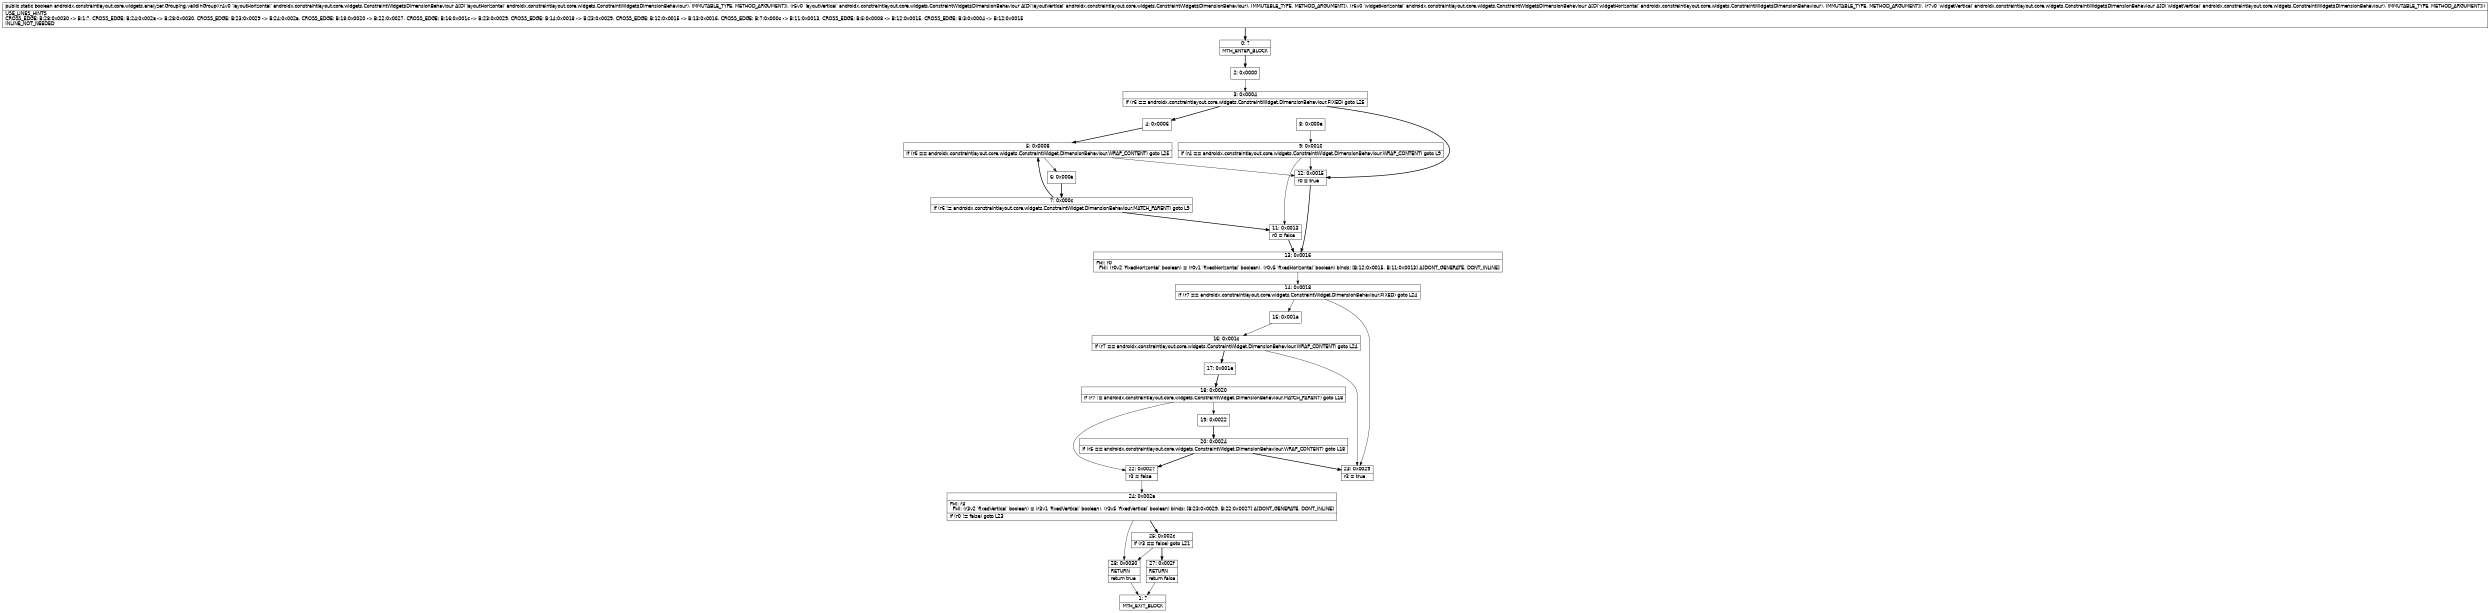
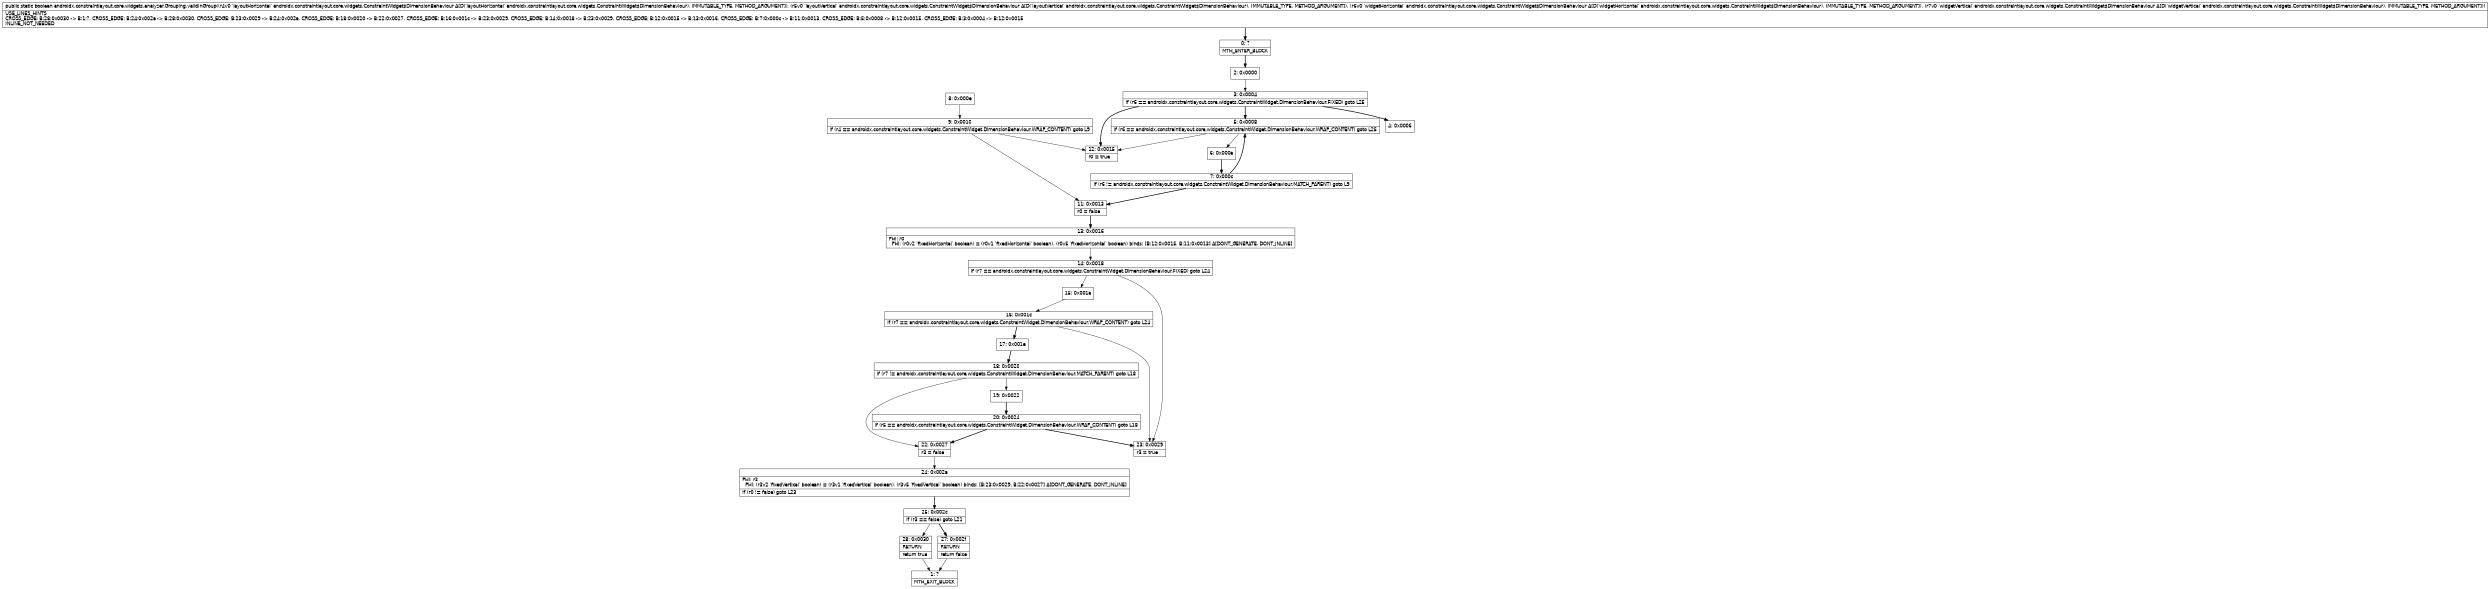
  digraph {
    fontname="DejaVu Sans"
    node [fontname="DejaVu Sans" shape=record]
    edge [fontname="DejaVu Sans" style=solid]
    n1 [label="{0\:\ ?|MTH_ENTER_BLOCK\l}"]
    n2 [label="{2\:\ 0x0000}"]
    n3 [label="{3\:\ 0x0004|if (r6 == androidx.constraintlayout.core.widgets.ConstraintWidget.DimensionBehaviour.FIXED) goto L25\l}"]
    n4 [label="{4\:\ 0x0006}"]
    n5 [label="{12\:\ 0x0015|r0 = true\l}"]
    n6 [label="{5\:\ 0x0008|if (r6 == androidx.constraintlayout.core.widgets.ConstraintWidget.DimensionBehaviour.WRAP_CONTENT) goto L25\l}"]
    n7 [label="{13\:\ 0x0016|PHI: r0 \l  PHI: (r0v2 'fixedHorizontal' boolean) = (r0v1 'fixedHorizontal' boolean), (r0v5 'fixedHorizontal' boolean) binds: [B:12:0x0015, B:11:0x0013] A[DONT_GENERATE, DONT_INLINE]\l}"]
    n8 [label="{6\:\ 0x000a}"]
    n9 [label="{7\:\ 0x000c|if (r6 != androidx.constraintlayout.core.widgets.ConstraintWidget.DimensionBehaviour.MATCH_PARENT) goto L9\l}"]
    n10 [label="{11\:\ 0x0013|r0 = false\l}"]
    n11 [label="{8\:\ 0x000e}"]
    n12 [label="{9\:\ 0x0010|if (r4 == androidx.constraintlayout.core.widgets.ConstraintWidget.DimensionBehaviour.WRAP_CONTENT) goto L9\l}"]
    n13 [label="{14\:\ 0x0018|if (r7 == androidx.constraintlayout.core.widgets.ConstraintWidget.DimensionBehaviour.FIXED) goto L24\l}"]
    n14 [label="{15\:\ 0x001a}"]
    n15 [label="{23\:\ 0x0029|r3 = true\l}"]
    n16 [label="{16\:\ 0x001c|if (r7 == androidx.constraintlayout.core.widgets.ConstraintWidget.DimensionBehaviour.WRAP_CONTENT) goto L24\l}"]
    n17 [label="{17\:\ 0x001e}"]
    n18 [label="{18\:\ 0x0020|if (r7 != androidx.constraintlayout.core.widgets.ConstraintWidget.DimensionBehaviour.MATCH_PARENT) goto L18\l}"]
    n19 [label="{19\:\ 0x0022}"]
    n20 [label="{22\:\ 0x0027|r3 = false\l}"]
    n21 [label="{20\:\ 0x0024|if (r5 == androidx.constraintlayout.core.widgets.ConstraintWidget.DimensionBehaviour.WRAP_CONTENT) goto L18\l}"]
    n22 [label="{24\:\ 0x002a|PHI: r3 \l  PHI: (r3v2 'fixedVertical' boolean) = (r3v1 'fixedVertical' boolean), (r3v5 'fixedVertical' boolean) binds: [B:23:0x0029, B:22:0x0027] A[DONT_GENERATE, DONT_INLINE]\l|if (r0 != false) goto L23\l}"]
    n23 [label="{25\:\ 0x002c|if (r3 == false) goto L21\l}"]
    n24 [label="{28\:\ 0x0030|RETURN\l|return true\l}"]
    n25 [label="{27\:\ 0x002f|RETURN\l|return false\l}"]
    n26 [label="{1\:\ ?|MTH_EXIT_BLOCK\l}"]
    n27 [label="{public static boolean androidx.constraintlayout.core.widgets.analyzer.Grouping.validInGroup((r4v0 'layoutHorizontal' androidx.constraintlayout.core.widgets.ConstraintWidget$DimensionBehaviour A[D('layoutHorizontal' androidx.constraintlayout.core.widgets.ConstraintWidget$DimensionBehaviour), IMMUTABLE_TYPE, METHOD_ARGUMENT]), (r5v0 'layoutVertical' androidx.constraintlayout.core.widgets.ConstraintWidget$DimensionBehaviour A[D('layoutVertical' androidx.constraintlayout.core.widgets.ConstraintWidget$DimensionBehaviour), IMMUTABLE_TYPE, METHOD_ARGUMENT]), (r6v0 'widgetHorizontal' androidx.constraintlayout.core.widgets.ConstraintWidget$DimensionBehaviour A[D('widgetHorizontal' androidx.constraintlayout.core.widgets.ConstraintWidget$DimensionBehaviour), IMMUTABLE_TYPE, METHOD_ARGUMENT]), (r7v0 'widgetVertical' androidx.constraintlayout.core.widgets.ConstraintWidget$DimensionBehaviour A[D('widgetVertical' androidx.constraintlayout.core.widgets.ConstraintWidget$DimensionBehaviour), IMMUTABLE_TYPE, METHOD_ARGUMENT]))  | USE_LINES_HINTS\lCROSS_EDGE: B:28:0x0030 \-\> B:1:?, CROSS_EDGE: B:24:0x002a \-\> B:28:0x0030, CROSS_EDGE: B:23:0x0029 \-\> B:24:0x002a, CROSS_EDGE: B:18:0x0020 \-\> B:22:0x0027, CROSS_EDGE: B:16:0x001c \-\> B:23:0x0029, CROSS_EDGE: B:14:0x0018 \-\> B:23:0x0029, CROSS_EDGE: B:12:0x0015 \-\> B:13:0x0016, CROSS_EDGE: B:7:0x000c \-\> B:11:0x0013, CROSS_EDGE: B:5:0x0008 \-\> B:12:0x0015, CROSS_EDGE: B:3:0x0004 \-\> B:12:0x0015\lINLINE_NOT_NEEDED\l}"]
    n1 -> n2 [style=bold]
    n2 -> n3
    n3 -> n4 [style=bold]
    n3 -> n5 [style=bold]
-   n4 -> n6 [style=bold]
-   n5 -> n7 [style=bold]
+   n3 -> n6 [style=bold]
    n6 -> n5
    n6 -> n8
    n7 -> n13
    n8 -> n9 [style=bold]
    n9 -> n6 [style=bold]
    n9 -> n10 [style=bold]
    n10 -> n7 [style=bold]
    n11 -> n12
    n12 -> n5
    n12 -> n10
    n13 -> n14
    n13 -> n15
    n14 -> n16
    n16 -> n15
    n16 -> n17 [style=bold]
    n17 -> n18 [style=bold]
    n18 -> n19
    n18 -> n20
    n19 -> n21 [style=bold]
    n20 -> n22
    n21 -> n15 [style=bold]
    n21 -> n20 [style=bold]
    n22 -> n23 [style=bold]
-   n22 -> n24
    n23 -> n24
    n23 -> n25 [style=bold]
    n24 -> n26
    n25 -> n26
    n27 -> n1 [style=bold]
  }
